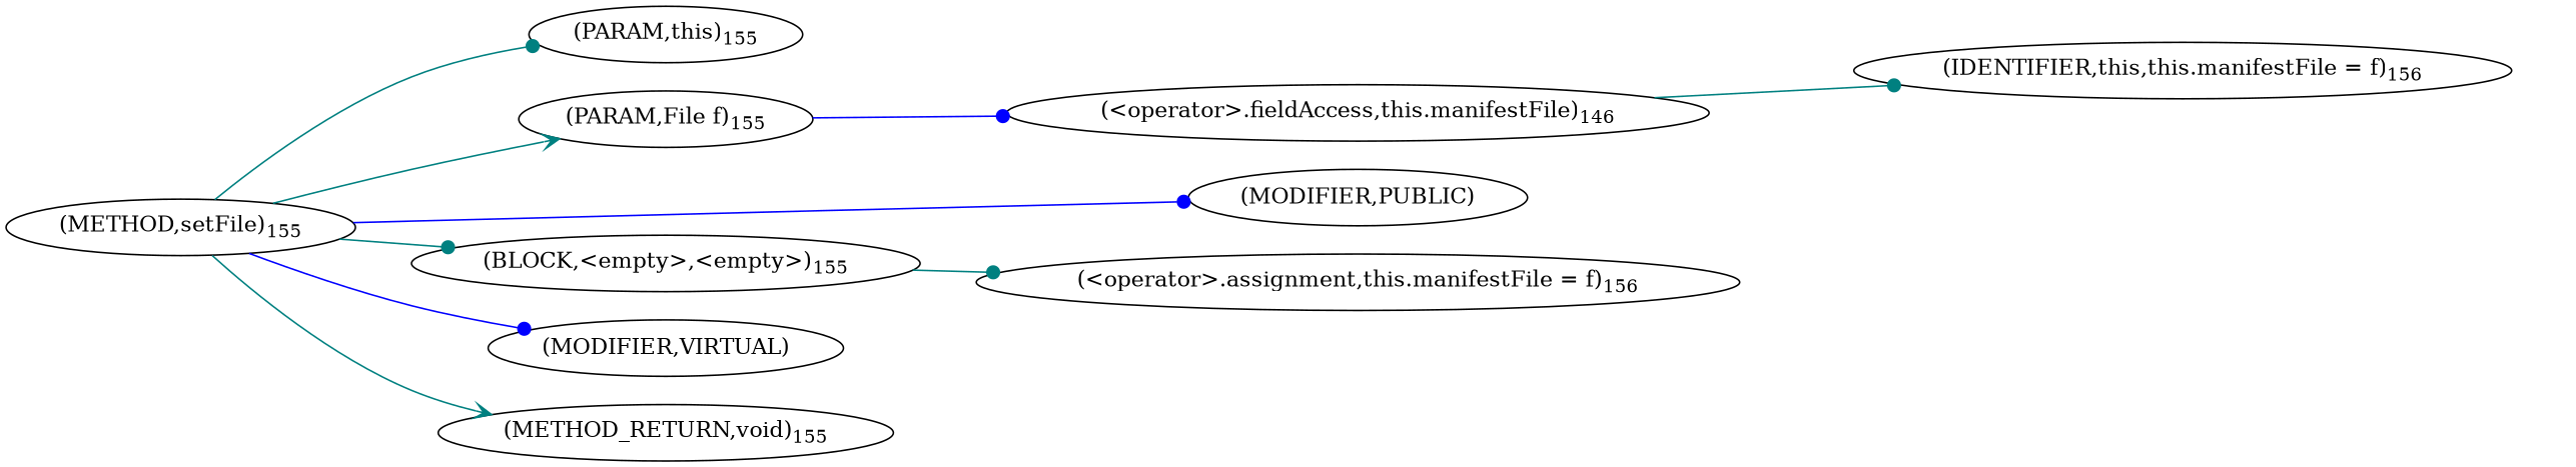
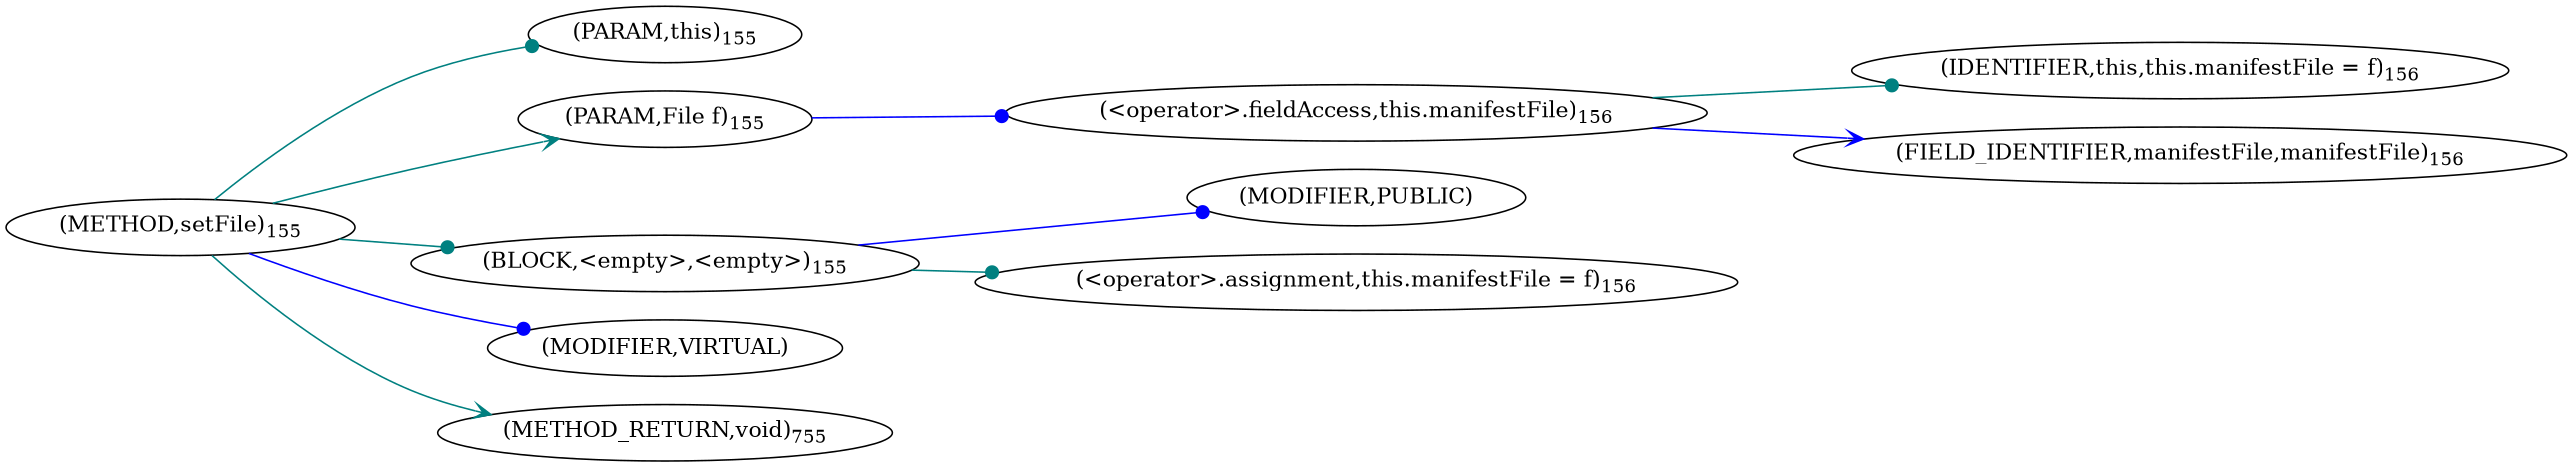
  digraph {
    rankdir=LR
    edge [arrowhead=dot color=teal]
    n1 [label=<(METHOD,setFile)<SUB>155</SUB>>]
    n2 [label=<(PARAM,this)<SUB>155</SUB>>]
    n3 [label=<(PARAM,File f)<SUB>155</SUB>>]
    n4 [label=<(BLOCK,&lt;empty&gt;,&lt;empty&gt;)<SUB>155</SUB>>]
    n5 [label=<(MODIFIER,PUBLIC)>]
    n6 [label=<(MODIFIER,VIRTUAL)>]
-   n7 [label=<(METHOD_RETURN,void)<SUB>155</SUB>>]
-   n8 [label=<(&lt;operator&gt;.fieldAccess,this.manifestFile)<SUB>146</SUB>>]
+   n7 [label=<(METHOD_RETURN,void)<SUB>755</SUB>>]
+   n8 [label=<(&lt;operator&gt;.fieldAccess,this.manifestFile)<SUB>156</SUB>>]
    n9 [label=<(&lt;operator&gt;.assignment,this.manifestFile = f)<SUB>156</SUB>>]
    n10 [label=<(IDENTIFIER,this,this.manifestFile = f)<SUB>156</SUB>>]
+   n11 [label=<(FIELD_IDENTIFIER,manifestFile,manifestFile)<SUB>156</SUB>>]
    n1 -> n2
    n1 -> n3 [arrowhead=vee]
    n1 -> n4
-   n1 -> n5 [color=blue]
+   n4 -> n5 [color=blue]
    n1 -> n6 [color=blue]
    n1 -> n7 [arrowhead=vee]
    n3 -> n8 [color=blue]
    n4 -> n9
    n8 -> n10
+   n8 -> n11 [arrowhead=vee color=blue]
  }
